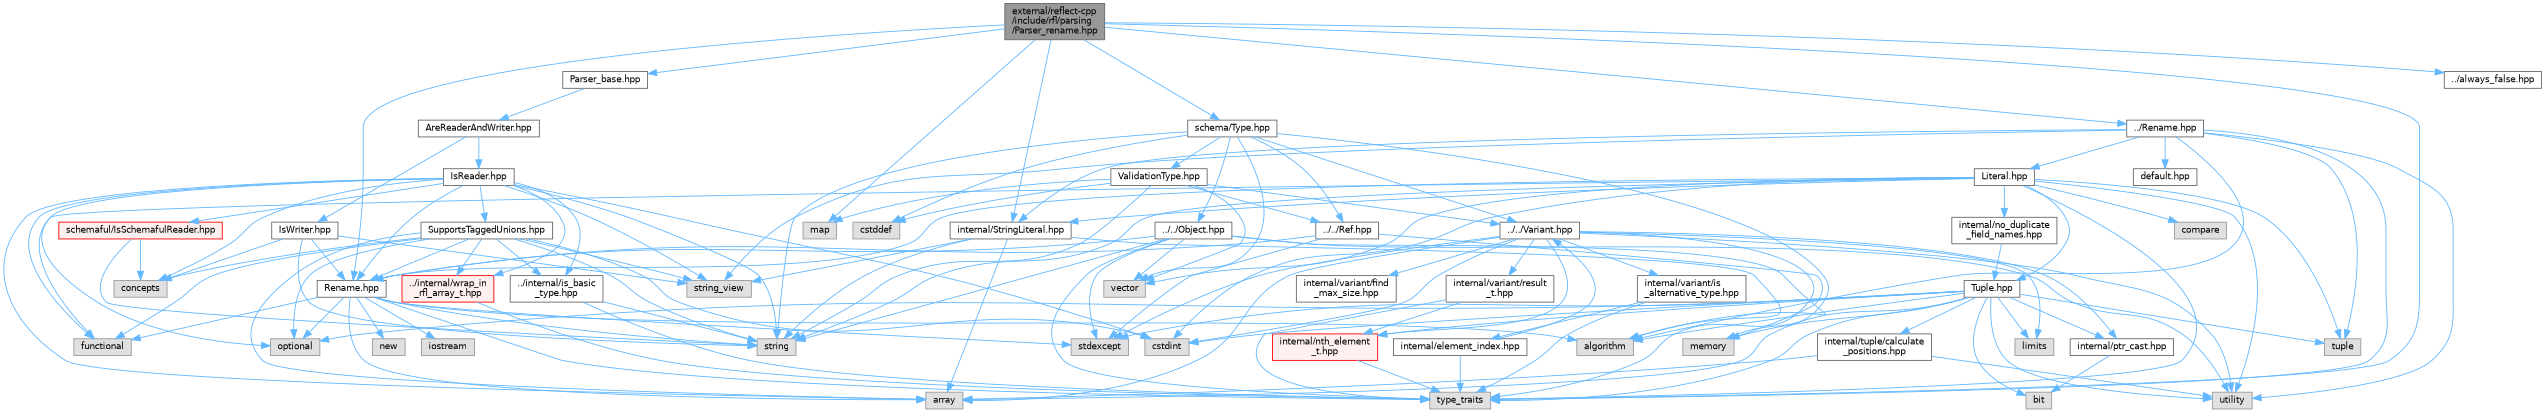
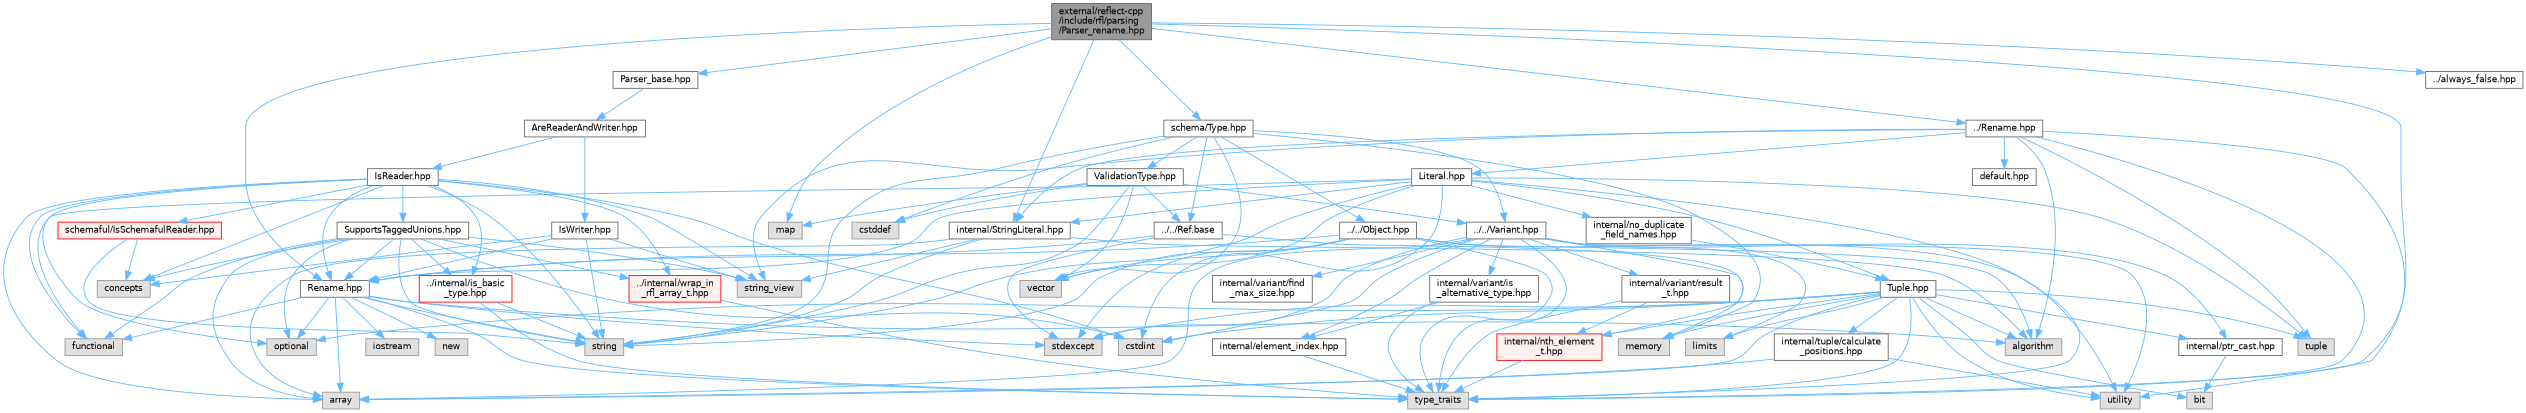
  digraph {
    node [color=grey40 fillcolor=white fontname=Helvetica fontsize=10 shape=box style=filled]
    edge [color=steelblue1 fontname=Helvetica fontsize=10 labelfontname=Helvetica labelfontsize=10 style=solid]
    n1 [color=gray40 fillcolor=grey60 fontcolor=black height=0.2 label="external/reflect-cpp\l/include/rfl/parsing\l/Parser_rename.hpp" width=0.4]
    n2 [color=grey60 fillcolor="#E0E0E0" height=0.2 label=map width=0.4]
    n3 [color=grey60 fillcolor="#E0E0E0" height=0.2 label=type_traits width=0.4]
    n4 [height=0.2 label="../Rename.hpp" width=0.4]
    n5 [height=0.2 label="Rename.hpp" width=0.4]
    n6 [height=0.2 label="internal/StringLiteral.hpp" width=0.4]
    n7 [height=0.2 label="../always_false.hpp" width=0.4]
    n8 [height=0.2 label="Parser_base.hpp" width=0.4]
    n9 [height=0.2 label="schema/Type.hpp" width=0.4]
    n10 [color=grey60 fillcolor="#E0E0E0" height=0.2 label=algorithm width=0.4]
    n11 [color=grey60 fillcolor="#E0E0E0" height=0.2 label=string_view width=0.4]
    n12 [color=grey60 fillcolor="#E0E0E0" height=0.2 label=tuple width=0.4]
    n13 [color=grey60 fillcolor="#E0E0E0" height=0.2 label=utility width=0.4]
    n14 [height=0.2 label="Literal.hpp" width=0.4]
    n15 [height=0.2 label="default.hpp" width=0.4]
    n16 [color=grey60 fillcolor="#E0E0E0" height=0.2 label=functional width=0.4]
    n17 [color=grey60 fillcolor="#E0E0E0" height=0.2 label=string width=0.4]
    n18 [color=grey60 fillcolor="#E0E0E0" height=0.2 label=array width=0.4]
    n19 [color=grey60 fillcolor="#E0E0E0" height=0.2 label=iostream width=0.4]
    n20 [color=grey60 fillcolor="#E0E0E0" height=0.2 label=new width=0.4]
    n21 [color=grey60 fillcolor="#E0E0E0" height=0.2 label=optional width=0.4]
    n22 [color=grey60 fillcolor="#E0E0E0" height=0.2 label=stdexcept width=0.4]
    n23 [height=0.2 label="AreReaderAndWriter.hpp" width=0.4]
    n24 [color=grey60 fillcolor="#E0E0E0" height=0.2 label=vector width=0.4]
    n25 [color=grey60 fillcolor="#E0E0E0" height=0.2 label=memory width=0.4]
    n26 [color=grey60 fillcolor="#E0E0E0" height=0.2 label=cstddef width=0.4]
    n27 [height=0.2 label="../../Object.hpp" width=0.4]
-   n28 [height=0.2 label="../../Ref.hpp" width=0.4]
+   n28 [height=0.2 label="../../Ref.base" width=0.4]
    n29 [height=0.2 label="../../Variant.hpp" width=0.4]
    n30 [height=0.2 label="ValidationType.hpp" width=0.4]
-   n31 [color=grey60 fillcolor="#E0E0E0" height=0.2 label=compare width=0.4]
    n32 [color=grey60 fillcolor="#E0E0E0" height=0.2 label=cstdint width=0.4]
    n33 [height=0.2 label="Tuple.hpp" width=0.4]
    n34 [height=0.2 label="internal/no_duplicate\l_field_names.hpp" width=0.4]
    n35 [color=grey60 fillcolor="#E0E0E0" height=0.2 label=bit width=0.4]
    n36 [color=grey60 fillcolor="#E0E0E0" height=0.2 label=limits width=0.4]
    n37 [color=red fillcolor="#FFF0F0" height=0.2 label="internal/nth_element\l_t.hpp" width=0.4]
    n38 [height=0.2 label="internal/ptr_cast.hpp" width=0.4]
    n39 [height=0.2 label="internal/tuple/calculate\l_positions.hpp" width=0.4]
    n40 [height=0.2 label="IsReader.hpp" width=0.4]
    n41 [height=0.2 label="IsWriter.hpp" width=0.4]
    n42 [color=grey60 fillcolor="#E0E0E0" height=0.2 label=concepts width=0.4]
-   n43 [height=0.2 label="../internal/is_basic\l_type.hpp" width=0.4]
+   n43 [color=red height=0.2 label="../internal/is_basic\l_type.hpp" width=0.4]
    n44 [color=red fillcolor="#FFF0F0" height=0.2 label="../internal/wrap_in\l_rfl_array_t.hpp" width=0.4]
    n45 [height=0.2 label="SupportsTaggedUnions.hpp" width=0.4]
    n46 [color=red fillcolor="#FFF0F0" height=0.2 label="schemaful/IsSchemafulReader.hpp" width=0.4]
    n47 [height=0.2 label="internal/element_index.hpp" width=0.4]
    n48 [height=0.2 label="internal/variant/find\l_max_size.hpp" width=0.4]
    n49 [height=0.2 label="internal/variant/is\l_alternative_type.hpp" width=0.4]
    n50 [height=0.2 label="internal/variant/result\l_t.hpp" width=0.4]
    n1 -> n2
    n1 -> n3
    n1 -> n4
    n1 -> n5
    n1 -> n6
    n1 -> n7
    n1 -> n8
    n1 -> n9
    n4 -> n3
    n4 -> n6
    n4 -> n10
    n4 -> n11
    n4 -> n12
    n4 -> n13
    n4 -> n14
    n4 -> n15
    n5 -> n3
    n5 -> n10
    n5 -> n16
    n5 -> n17
    n5 -> n18
    n5 -> n19
    n5 -> n20
    n5 -> n21
    n5 -> n22
    n6 -> n10
    n6 -> n11
    n6 -> n17
    n6 -> n18
    n8 -> n23
    n9 -> n17
    n9 -> n24
    n9 -> n25
    n9 -> n26
    n9 -> n27
    n9 -> n28
    n9 -> n29
    n9 -> n30
    n14 -> n3
    n14 -> n5
    n14 -> n6
    n14 -> n12
-   n14 -> n13
    n14 -> n16
    n14 -> n17
    n14 -> n24
-   n14 -> n31
    n14 -> n32
    n14 -> n33
    n14 -> n34
    n23 -> n40
    n23 -> n41
    n27 -> n3
    n27 -> n5
    n27 -> n10
    n27 -> n13
    n27 -> n17
    n27 -> n22
    n27 -> n24
    n28 -> n5
    n28 -> n22
    n28 -> n25
    n29 -> n3
    n29 -> n13
    n29 -> n18
    n29 -> n22
    n29 -> n32
    n29 -> n36
    n29 -> n37
    n29 -> n38
-   n47 -> n29
+   n29 -> n47
    n29 -> n48
    n29 -> n49
    n29 -> n50
    n30 -> n2
    n30 -> n17
    n30 -> n24
    n30 -> n26
    n30 -> n28
    n30 -> n29
    n33 -> n3
    n33 -> n10
    n33 -> n12
    n33 -> n13
    n33 -> n18
    n33 -> n21
    n33 -> n22
    n33 -> n25
    n33 -> n32
    n33 -> n35
    n33 -> n36
    n33 -> n37
    n33 -> n38
    n33 -> n39
    n34 -> n33
    n37 -> n3
    n38 -> n35
    n39 -> n13
    n39 -> n18
    n40 -> n5
    n40 -> n11
    n40 -> n16
    n40 -> n17
    n40 -> n18
    n40 -> n21
    n40 -> n32
    n40 -> n42
    n40 -> n43
    n40 -> n44
    n40 -> n45
    n40 -> n46
    n41 -> n5
    n41 -> n11
    n41 -> n17
    n41 -> n42
    n43 -> n3
    n43 -> n17
    n44 -> n3
    n45 -> n5
    n45 -> n11
    n45 -> n16
    n45 -> n17
    n45 -> n18
    n45 -> n21
    n45 -> n32
    n45 -> n42
    n45 -> n43
    n45 -> n44
    n46 -> n17
    n46 -> n42
    n47 -> n3
    n49 -> n3
    n49 -> n47
    n50 -> n3
    n50 -> n37
  }
